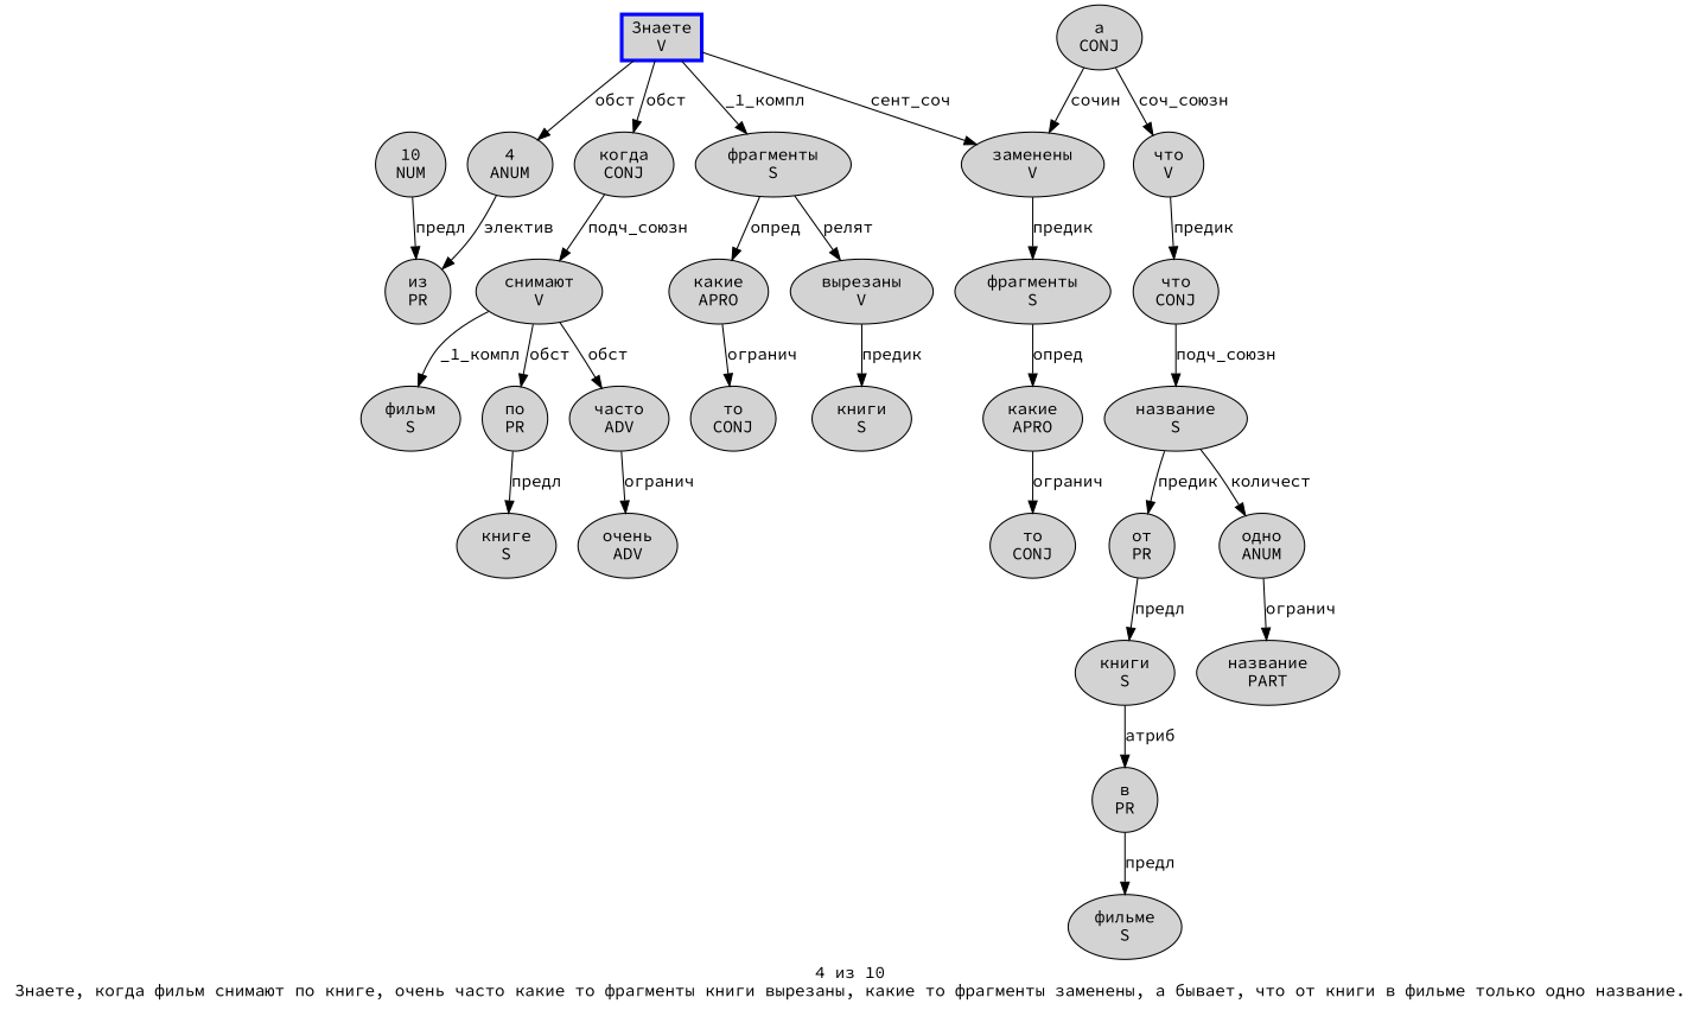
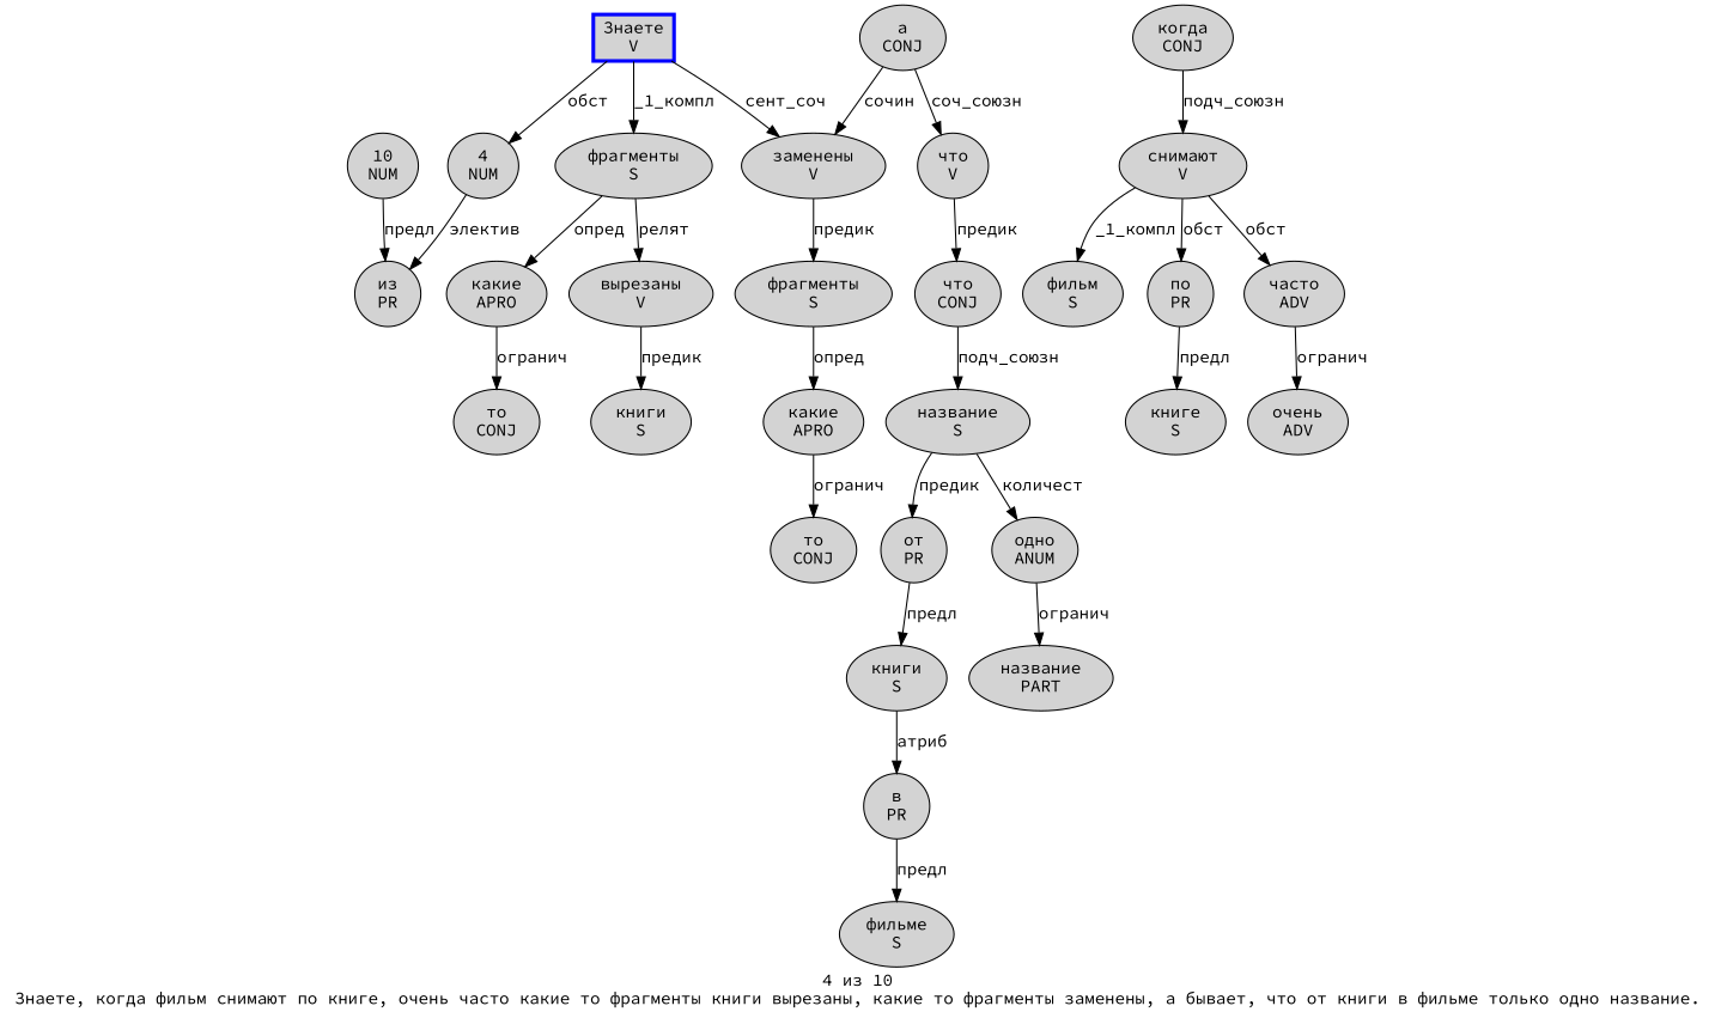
  digraph {
    fontname="Source Code Pro"
    label="4 из 10\nЗнаете, когда фильм снимают по книге, очень часто какие то фрагменты книги вырезаны, какие то фрагменты заменены, а бывает, что от книги в фильме только одно название."
    node [fillcolor=lightgray fontname="Source Code Pro" penwidth=1 shape=ellipse style=filled]
    edge [fontname="Source Code Pro"]
-   n1 [label="4\nANUM"]
+   n1 [label="4\nNUM"]
    n2 [label="из\nPR"]
    n3 [label="10\nNUM"]
    n4 [color=blue label="Знаете\nV" penwidth=3 shape=box]
    n5 [label="когда\nCONJ"]
    n6 [label="фрагменты\nS"]
    n7 [label="заменены\nV"]
    n8 [label="снимают\nV"]
    n9 [label="какие\nAPRO"]
    n10 [label="вырезаны\nV"]
    n11 [label="фрагменты\nS"]
    n12 [label="фильм\nS"]
    n13 [label="по\nPR"]
    n14 [label="часто\nADV"]
    n15 [label="книге\nS"]
    n16 [label="очень\nADV"]
    n17 [label="то\nCONJ"]
    n18 [label="книги\nS"]
    n19 [label="какие\nAPRO"]
    n20 [label="то\nCONJ"]
    n21 [label="а\nCONJ"]
    n22 [label="что\nV"]
    n23 [label="что\nCONJ"]
    n24 [label="название\nS"]
    n25 [label="от\nPR"]
    n26 [label="одно\nANUM"]
    n27 [label="книги\nS"]
    n28 [label="в\nPR"]
    n29 [label="фильме\nS"]
    n30 [label="название\nPART"]
    n1 -> n2 [label="электив"]
    n3 -> n2 [label="предл"]
    n4 -> n1 [label="обст"]
-   n4 -> n5 [label="обст"]
    n4 -> n6 [label="_1_компл"]
    n4 -> n7 [label="сент_соч"]
    n5 -> n8 [label="подч_союзн"]
    n6 -> n9 [label="опред"]
    n6 -> n10 [label="релят"]
    n7 -> n11 [label="предик"]
    n8 -> n12 [label="_1_компл"]
    n8 -> n13 [label="обст"]
    n8 -> n14 [label="обст"]
    n9 -> n17 [label="огранич"]
    n10 -> n18 [label="предик"]
    n11 -> n19 [label="опред"]
    n13 -> n15 [label="предл"]
    n14 -> n16 [label="огранич"]
    n19 -> n20 [label="огранич"]
    n21 -> n7 [label="сочин"]
    n21 -> n22 [label="соч_союзн"]
    n22 -> n23 [label="предик"]
    n23 -> n24 [label="подч_союзн"]
    n24 -> n25 [label="предик"]
    n24 -> n26 [label="количест"]
    n25 -> n27 [label="предл"]
    n26 -> n30 [label="огранич"]
    n27 -> n28 [label="атриб"]
    n28 -> n29 [label="предл"]
  }
